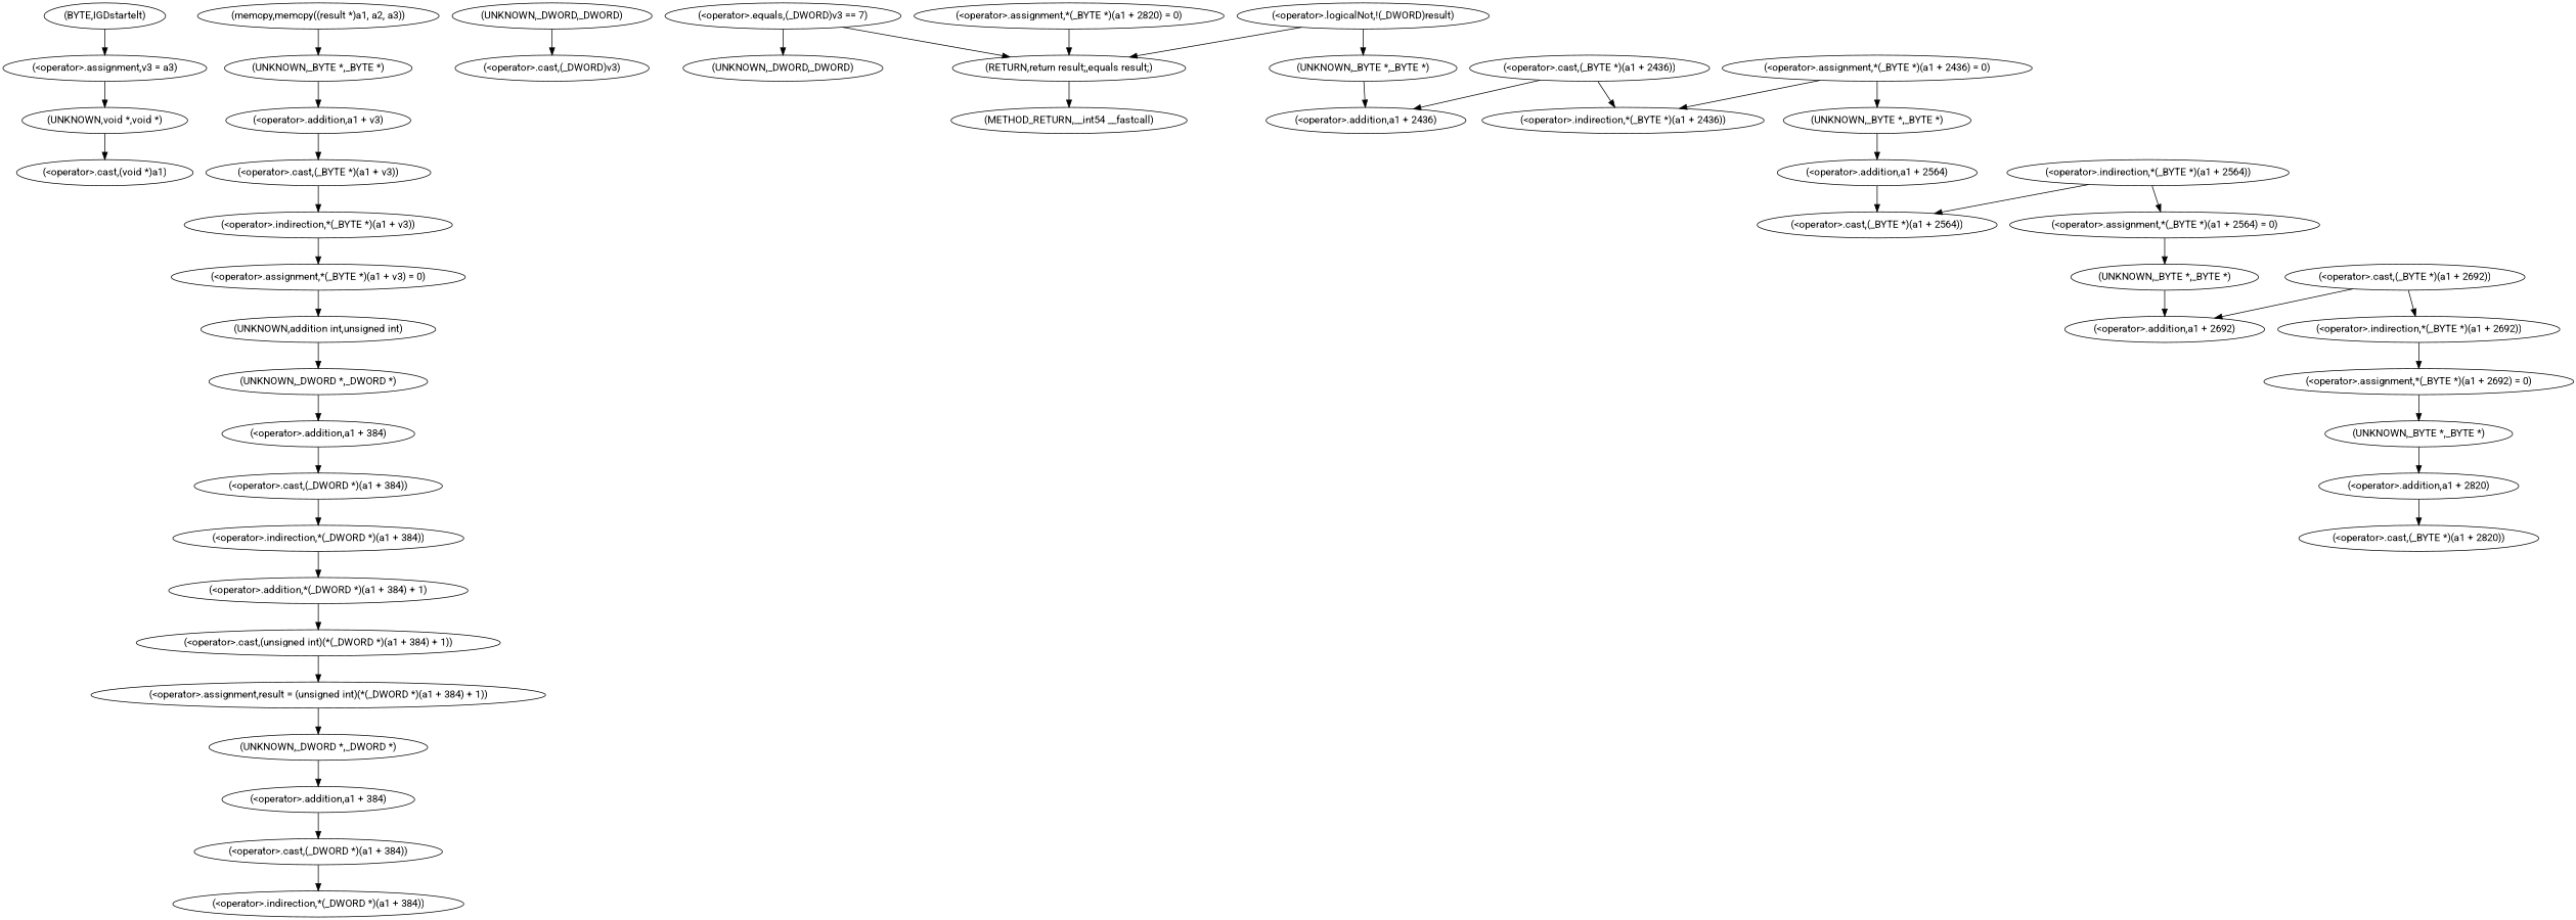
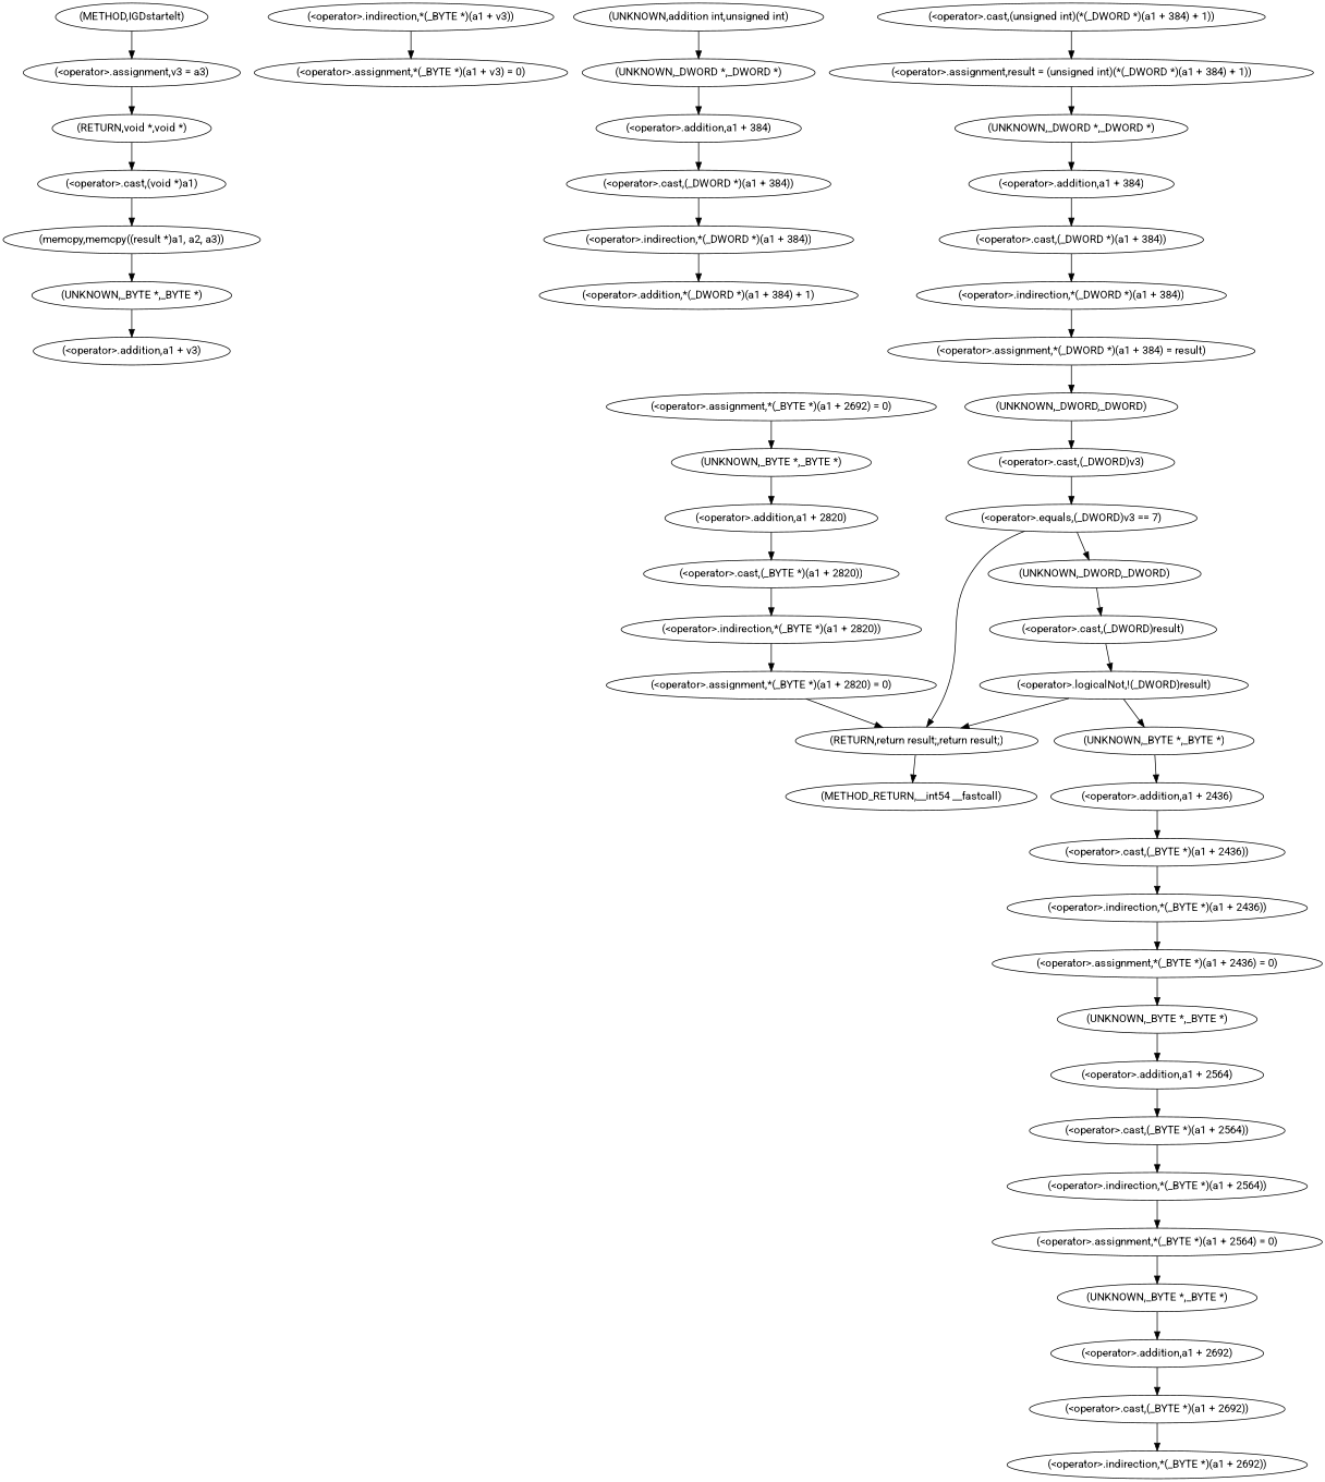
  digraph {
    fontname=Roboto
    node [fontname=Roboto]
    edge [fontname=Roboto]
    n1 [label="(<operator>.assignment,v3 = a3)"]
-   n2 [label="(UNKNOWN,void *,void *)"]
+   n2 [label="(RETURN,void *,void *)"]
    n3 [label="(<operator>.cast,(void *)a1)"]
    n4 [label="(memcpy,memcpy((result *)a1, a2, a3))"]
    n5 [label="(UNKNOWN,_BYTE *,_BYTE *)"]
    n6 [label="(<operator>.addition,a1 + v3)"]
    n7 [label="(<operator>.assignment,*(_BYTE *)(a1 + v3) = 0)"]
    n8 [label="(UNKNOWN,addition int,unsigned int)"]
    n9 [label="(UNKNOWN,_DWORD *,_DWORD *)"]
    n10 [label="(<operator>.indirection,*(_BYTE *)(a1 + v3))"]
-   n11 [label="(<operator>.cast,(_BYTE *)(a1 + v3))"]
    n12 [label="(<operator>.assignment,result = (unsigned int)(*(_DWORD *)(a1 + 384) + 1))"]
    n13 [label="(UNKNOWN,_DWORD *,_DWORD *)"]
    n14 [label="(<operator>.addition,a1 + 384)"]
    n15 [label="(<operator>.cast,(unsigned int)(*(_DWORD *)(a1 + 384) + 1))"]
    n16 [label="(<operator>.addition,a1 + 384)"]
    n17 [label="(<operator>.addition,*(_DWORD *)(a1 + 384) + 1)"]
    n18 [label="(<operator>.indirection,*(_DWORD *)(a1 + 384))"]
    n19 [label="(<operator>.cast,(_DWORD *)(a1 + 384))"]
+   n20 [label="(<operator>.assignment,*(_DWORD *)(a1 + 384) = result)"]
    n21 [label="(UNKNOWN,_DWORD,_DWORD)"]
    n22 [label="(<operator>.cast,(_DWORD)v3)"]
    n23 [label="(<operator>.indirection,*(_DWORD *)(a1 + 384))"]
    n24 [label="(<operator>.cast,(_DWORD *)(a1 + 384))"]
    n25 [label="(<operator>.equals,(_DWORD)v3 == 7)"]
    n26 [label="(UNKNOWN,_DWORD,_DWORD)"]
-   n27 [label="(RETURN,return result;,equals result;)"]
+   n27 [label="(RETURN,return result;,return result;)"]
+   n28 [label="(<operator>.cast,(_DWORD)result)"]
    n29 [label="(METHOD_RETURN,__int54 __fastcall)"]
    n30 [label="(<operator>.logicalNot,!(_DWORD)result)"]
    n31 [label="(UNKNOWN,_BYTE *,_BYTE *)"]
    n32 [label="(<operator>.addition,a1 + 2436)"]
    n33 [label="(<operator>.assignment,*(_BYTE *)(a1 + 2436) = 0)"]
    n34 [label="(UNKNOWN,_BYTE *,_BYTE *)"]
    n35 [label="(<operator>.addition,a1 + 2564)"]
    n36 [label="(<operator>.indirection,*(_BYTE *)(a1 + 2436))"]
    n37 [label="(<operator>.cast,(_BYTE *)(a1 + 2436))"]
    n38 [label="(<operator>.assignment,*(_BYTE *)(a1 + 2564) = 0)"]
    n39 [label="(UNKNOWN,_BYTE *,_BYTE *)"]
    n40 [label="(<operator>.addition,a1 + 2692)"]
    n41 [label="(<operator>.indirection,*(_BYTE *)(a1 + 2564))"]
    n42 [label="(<operator>.cast,(_BYTE *)(a1 + 2564))"]
    n43 [label="(<operator>.assignment,*(_BYTE *)(a1 + 2692) = 0)"]
    n44 [label="(UNKNOWN,_BYTE *,_BYTE *)"]
    n45 [label="(<operator>.addition,a1 + 2820)"]
    n46 [label="(<operator>.indirection,*(_BYTE *)(a1 + 2692))"]
    n47 [label="(<operator>.cast,(_BYTE *)(a1 + 2692))"]
    n48 [label="(<operator>.assignment,*(_BYTE *)(a1 + 2820) = 0)"]
+   n49 [label="(<operator>.indirection,*(_BYTE *)(a1 + 2820))"]
    n50 [label="(<operator>.cast,(_BYTE *)(a1 + 2820))"]
-   n51 [label="(BYTE,IGDstartelt)"]
+   n51 [label="(METHOD,IGDstartelt)"]
    n1 -> n2
    n2 -> n3
+   n3 -> n4
    n4 -> n5
    n5 -> n6
-   n6 -> n11
-   n7 -> n8
    n8 -> n9
    n9 -> n16
    n10 -> n7
-   n11 -> n10
    n12 -> n13
    n13 -> n14
    n14 -> n24
    n15 -> n12
    n16 -> n19
-   n17 -> n15
    n18 -> n17
    n19 -> n18
+   n20 -> n21
    n21 -> n22
+   n22 -> n25
+   n23 -> n20
    n24 -> n23
    n25 -> n26
    n25 -> n27
+   n26 -> n28
    n27 -> n29
+   n28 -> n30
    n30 -> n27
    n30 -> n31
    n31 -> n32
-   n37 -> n32
+   n32 -> n37
    n33 -> n34
    n34 -> n35
    n35 -> n42
-   n33 -> n36
+   n36 -> n33
    n37 -> n36
    n38 -> n39
    n39 -> n40
-   n47 -> n40
+   n40 -> n47
    n41 -> n38
-   n41 -> n42
+   n42 -> n41
    n43 -> n44
    n44 -> n45
    n45 -> n50
-   n46 -> n43
    n47 -> n46
    n48 -> n27
+   n49 -> n48
+   n50 -> n49
    n51 -> n1
  }
